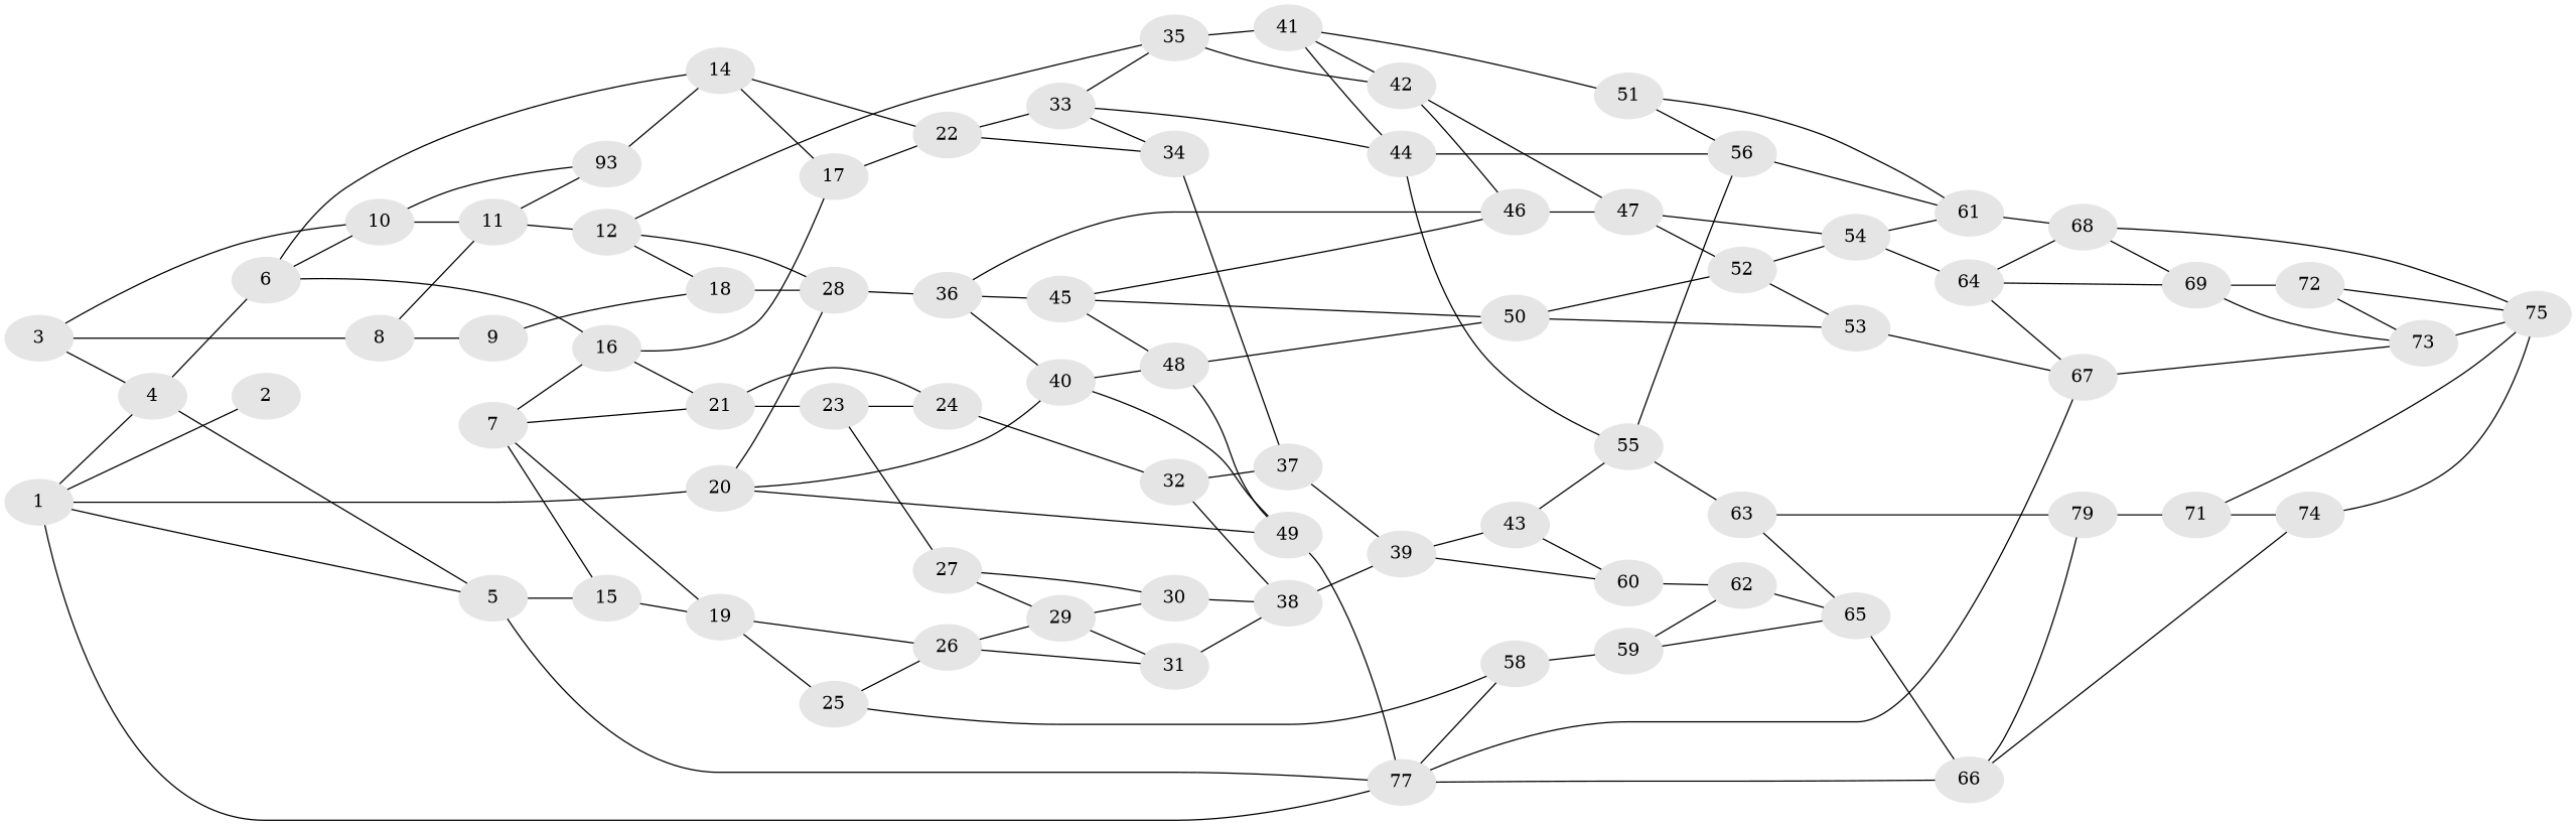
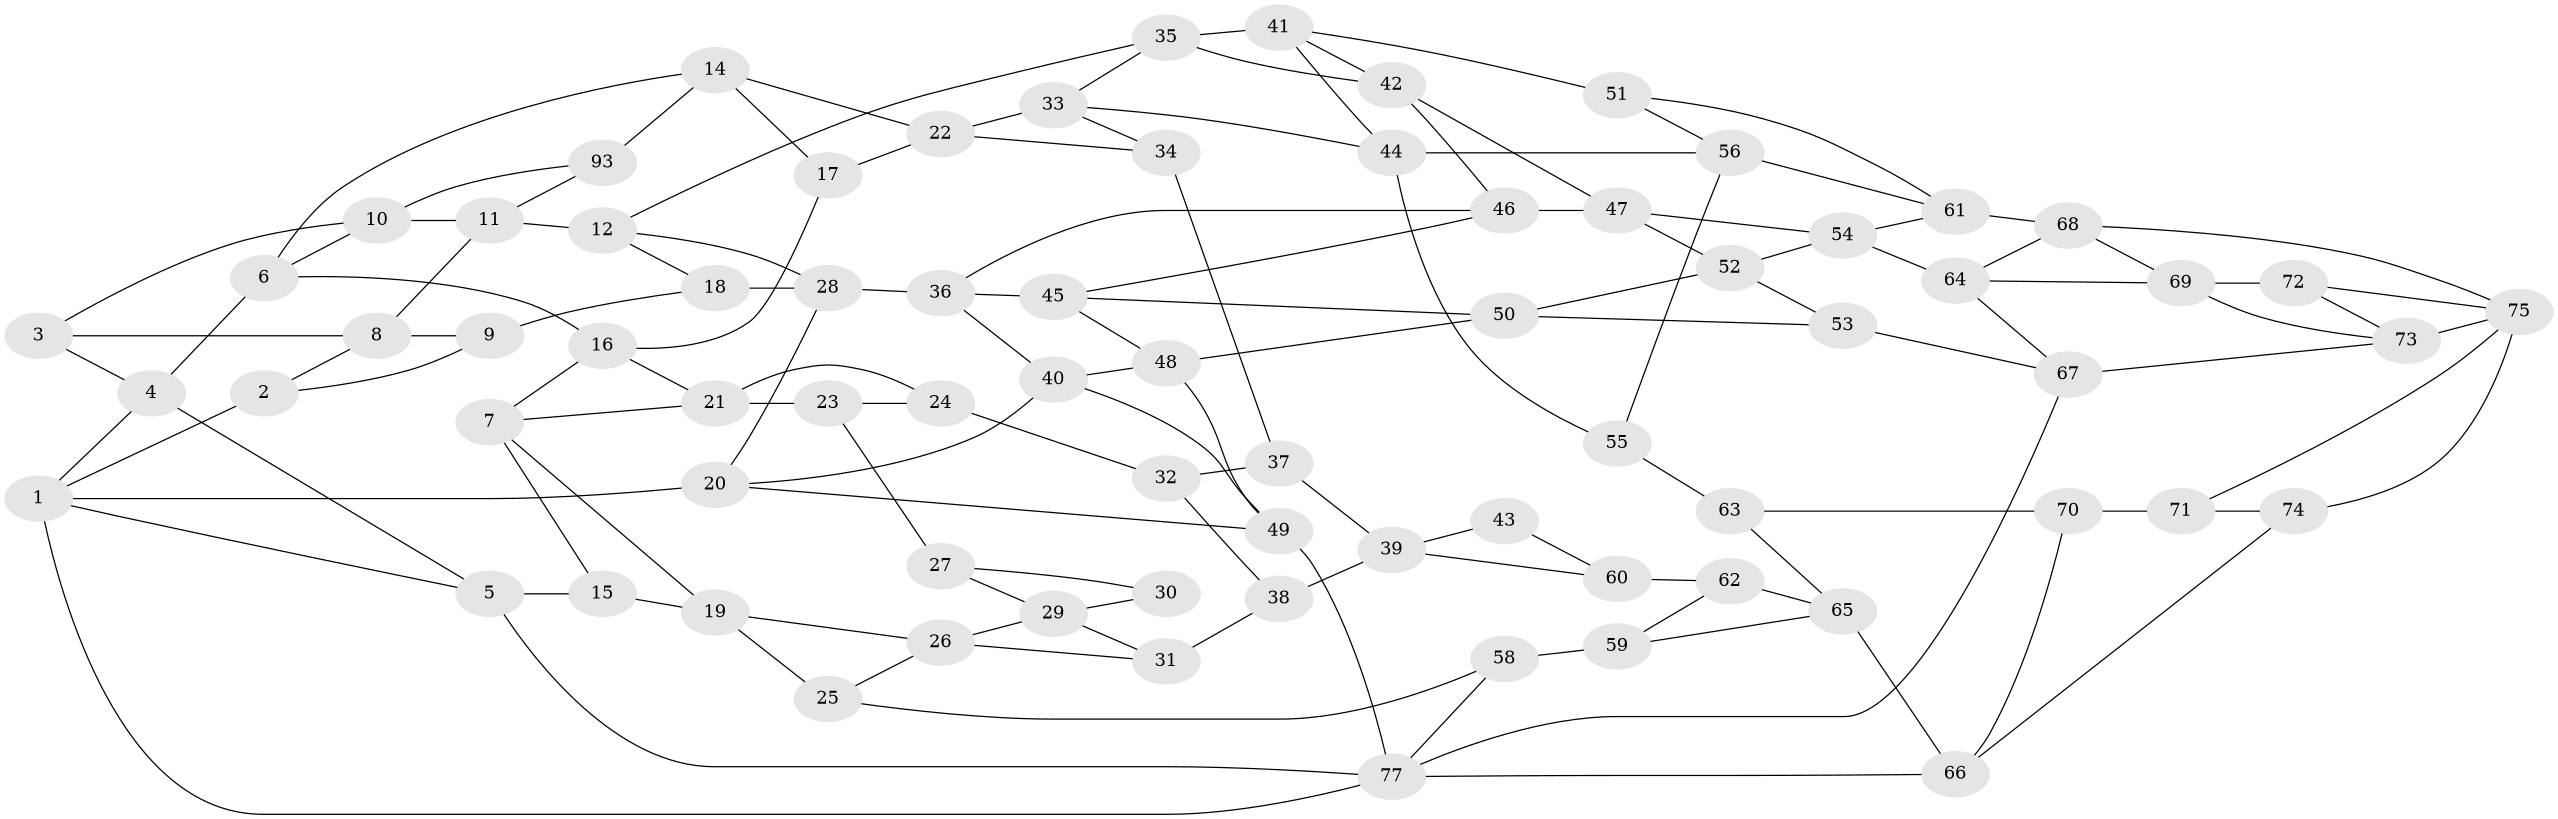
  graph {
    fontname="DejaVu Serif"
    rankdir=LR
    node [color=gray90 fontname="DejaVu Serif" style=filled]
    edge [fontname="DejaVu Serif" weight=1.0]
    1
    2
    4
    5
    20
    n6 [label=77]
    8
    9
    6
    15
    28
    40
    49
    58
    67
    66
    11
    18
    3
    10
    n21 [label=93]
    14
    16
    19
    17
    22
    21
    7
    25
    26
    23
    24
    12
    35
    36
    41
    42
    33
    34
    29
    31
    48
    27
    32
    44
    37
    30
    38
    59
    45
    46
    39
    55
    56
    51
    47
    50
    43
    60
    62
    61
    52
    54
    63
    53
    64
    68
    73
    69
    65
-   70 [label=79]
+   70
    74
    75
    71
    72
    1 -- 2
    1 -- 4
    1 -- 5
    1 -- 20
    1 -- n6
+   2 -- 8
+   2 -- 9
    4 -- 5
    4 -- 6
    5 -- n6
    5 -- 15 [weight=2.0]
    20 -- 28
    20 -- 40
    20 -- 49
    n6 -- 58
    n6 -- 67
    n6 -- 66
    8 -- 9
    8 -- 11
    9 -- 18 [weight=2.0]
    6 -- 10
    6 -- 14
    6 -- 16
    15 -- 19
    28 -- 36
    40 -- 49
    40 -- 48
    49 -- n6
    58 -- 59
    67 -- 73
    66 -- 70
    66 -- 74
    11 -- n21
    11 -- 12
    18 -- 28
    3 -- 4
    3 -- 8
    3 -- 10
    10 -- 11
    10 -- n21
    n21 -- 14
    14 -- 17
    14 -- 22
    16 -- 17
    16 -- 21
    19 -- 25
    19 -- 26
    17 -- 22
    22 -- 33
    22 -- 34
    21 -- 23
    21 -- 24
    7 -- 15
    7 -- 16
    7 -- 19
    7 -- 21
    25 -- 58 [weight=2.0]
    25 -- 26
    26 -- 29
    26 -- 31
    23 -- 24
    23 -- 27 [weight=2.0]
    24 -- 32
    12 -- 28
    12 -- 18
    12 -- 35
    35 -- 41
    35 -- 42
    36 -- 40
    36 -- 45
    36 -- 46
    41 -- 42
    41 -- 44
    41 -- 51
    42 -- 46
    42 -- 47
    33 -- 35
    33 -- 34
    33 -- 44
    34 -- 37
    29 -- 31
    29 -- 30
    31 -- 38
    48 -- 49
    48 -- 50
    27 -- 29
    27 -- 30
    32 -- 37 [weight=2.0]
    32 -- 38
    44 -- 55
    44 -- 56
    37 -- 39
-   30 -- 38
    38 -- 39
    59 -- 62
    59 -- 65
    45 -- 48
    45 -- 46
    45 -- 50
    46 -- 47
    39 -- 43
    39 -- 60
    55 -- 56
    55 -- 63
    56 -- 61
    51 -- 56
    51 -- 61
    47 -- 52
    47 -- 54
    50 -- 52
    50 -- 53
-   43 -- 55
    43 -- 60
    60 -- 62 [weight=2.0]
    62 -- 65
    61 -- 68
    52 -- 54
    52 -- 53
    54 -- 61
    54 -- 64
    63 -- 65
    63 -- 70
    53 -- 67
    64 -- 67
    64 -- 68
    64 -- 69
    68 -- 69
    68 -- 75
    73 -- 75
    69 -- 73
    69 -- 72
    65 -- 66
    70 -- 71 [weight=2.0]
    74 -- 75
    71 -- 74
    71 -- 75
    72 -- 73
    72 -- 75 [weight=2.0]
  }
